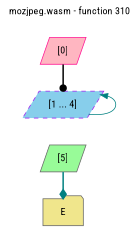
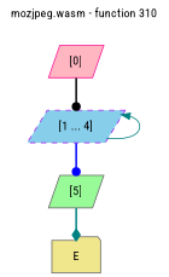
  digraph {
    fontname="Roboto Condensed"
    label="mozjpeg.wasm - function 310"
    labelfontcolor=black
    labelfontname=Helvetica
    labelfontsize=16
    labelloc=t
    node [color=gray40 fontname="Roboto Condensed" shape=parallelogram style="solid,filled"]
    edge [arrowhead=dot color=teal fontname="Roboto Condensed" style=bold]
    E [fillcolor=khaki shape=folder style=filled]
    n2 [color=deeppink fillcolor=lightpink label="[0]"]
    n3 [color=purple fillcolor=skyblue label="[1 ... 4]" style="dashed,filled"]
    n4 [fillcolor=palegreen label="[5]"]
    n2 -> n3 [color=black]
    n3 -> n3 [dir=back style=solid arrowhead=""]
+   n3 -> n4 [color=blue]
    n4 -> E [arrowhead=diamond]
  }
